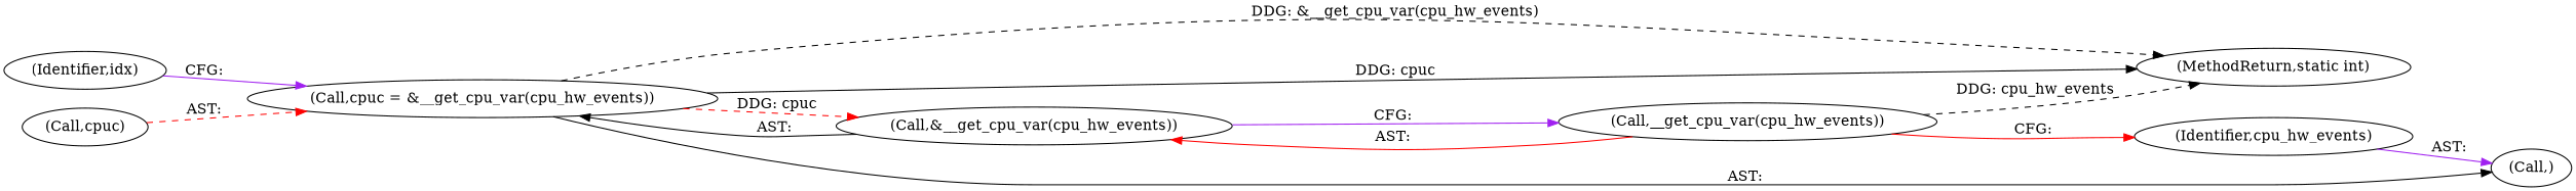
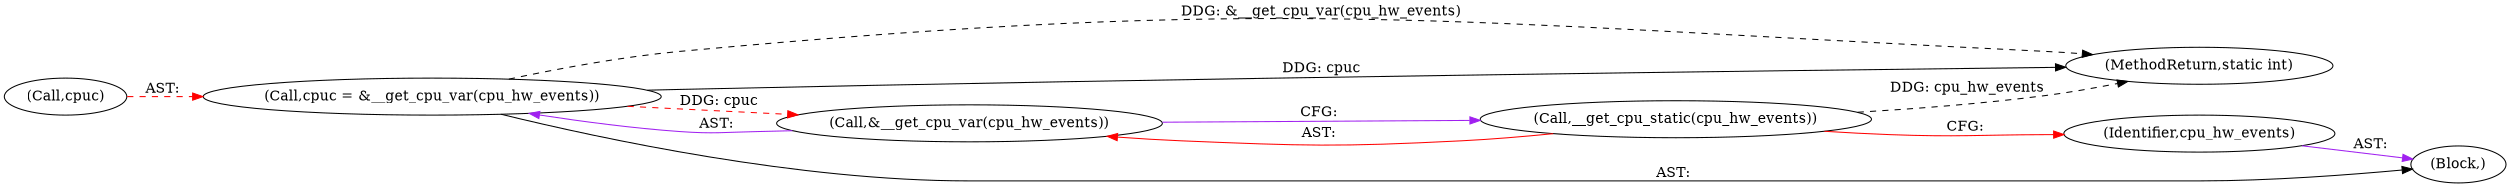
  digraph {
    rankdir=LR
    edge [color=black style=solid]
    n1 [label="(Call,cpuc = &__get_cpu_var(cpu_hw_events))"]
    n2 [label="(MethodReturn,static int)"]
    n3 [label="(Call,&__get_cpu_var(cpu_hw_events))"]
-   n4 [label="(Call,)"]
-   n5 [label="(Call,__get_cpu_var(cpu_hw_events))"]
+   n4 [label="(Block,)"]
+   n5 [label="(Call,__get_cpu_static(cpu_hw_events))"]
    n6 [label="(Identifier,cpu_hw_events)"]
-   n7 [label="(Identifier,idx)"]
    n8 [label="(Call,cpuc)"]
    n1 -> n2 [label="DDG: &__get_cpu_var(cpu_hw_events)" style=dashed]
    n1 -> n2 [label="DDG: cpuc"]
    n1 -> n3 [color=red label="DDG: cpuc" style=dashed]
    n1 -> n4 [label="AST: "]
-   n3 -> n1 [label="AST: "]
+   n3 -> n1 [color=purple label="AST: "]
    n3 -> n5 [color=purple label="CFG: "]
    n5 -> n2 [label="DDG: cpu_hw_events" style=dashed]
    n5 -> n3 [color=red label="AST: "]
    n5 -> n6 [color=red label="CFG: "]
    n6 -> n4 [color=purple label="AST: "]
-   n7 -> n1 [color=purple label="CFG: "]
    n8 -> n1 [color=red label="AST: " style=dashed]
  }
